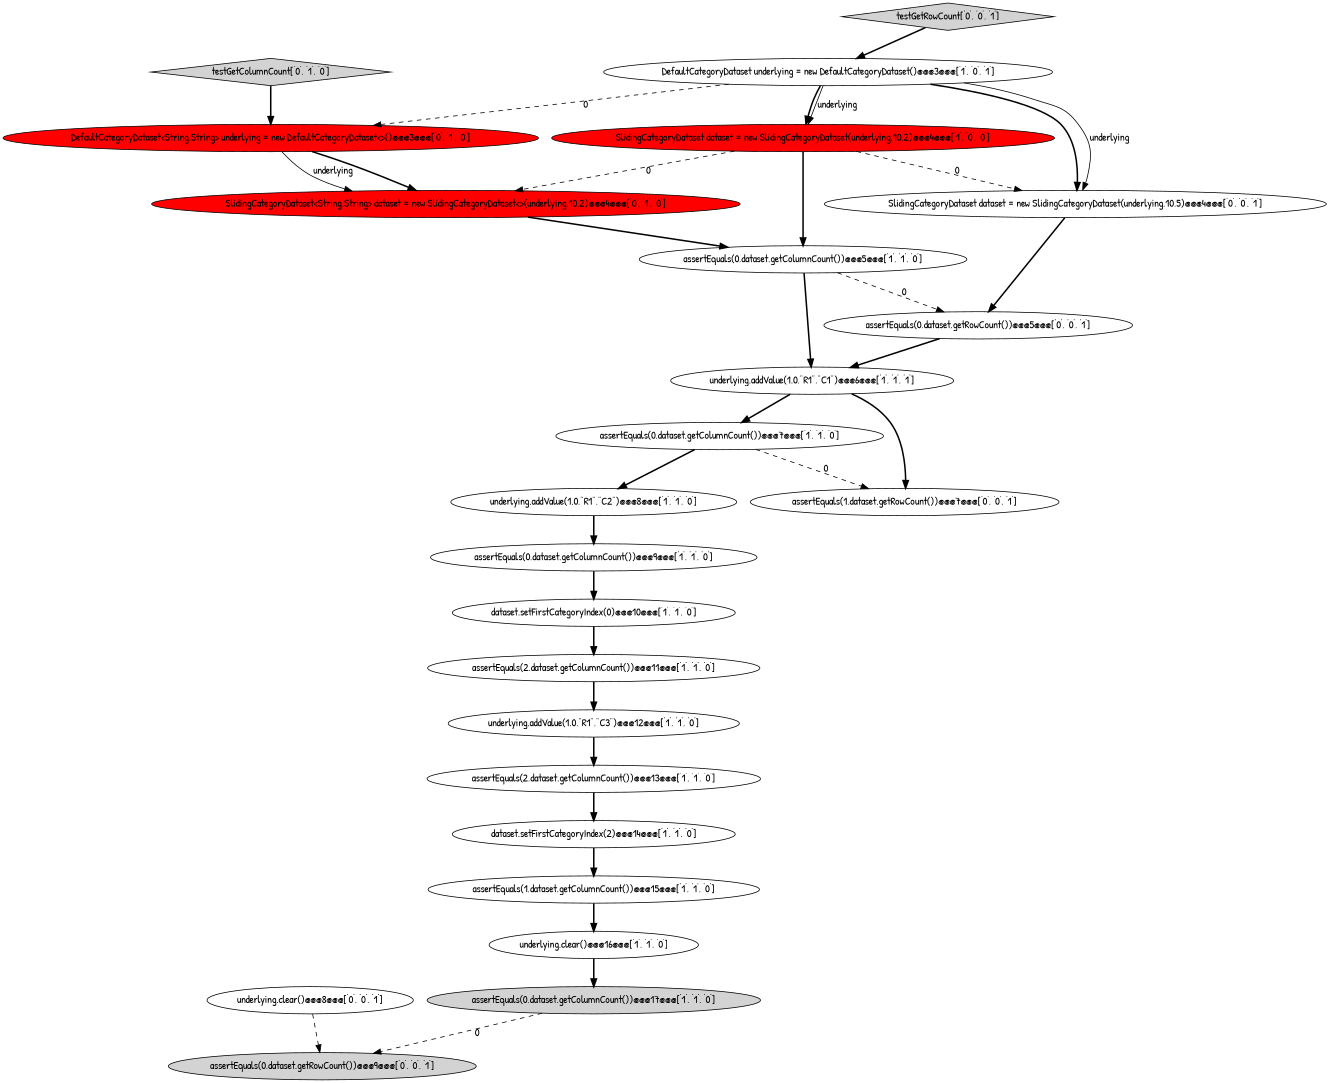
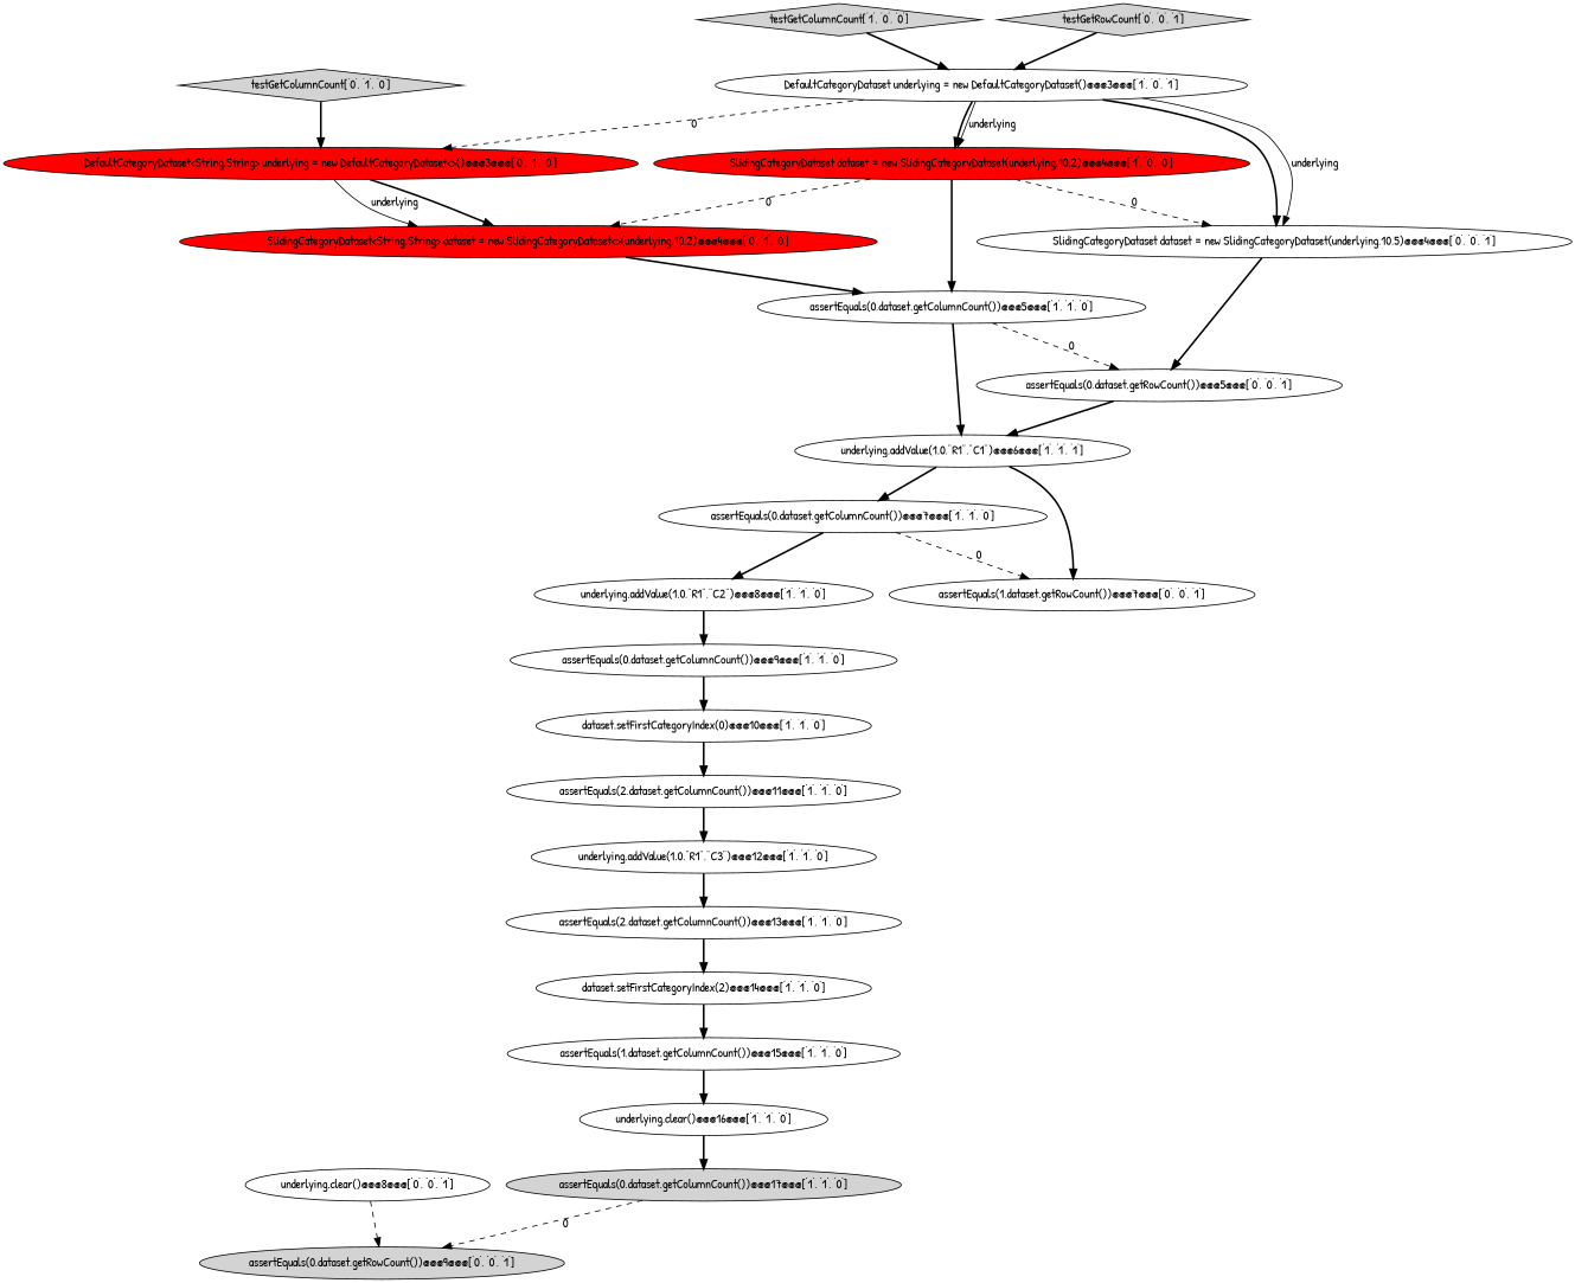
  digraph {
    fontname="Patrick Hand"
    node [fillcolor=white fontname="Patrick Hand" shape=ellipse style=filled]
    edge [fontname="Patrick Hand" style=bold]
    n1 [label="dataset.setFirstCategoryIndex(0)@@@10@@@['1', '1', '0']"]
    n2 [label="assertEquals(2,dataset.getColumnCount())@@@11@@@['1', '1', '0']"]
    n3 [label="underlying.addValue(1.0,\"R1\",\"C3\")@@@12@@@['1', '1', '0']"]
    n4 [fillcolor=lightgray label="testGetColumnCount['0', '1', '0']" shape=diamond]
    n5 [fillcolor=red label="DefaultCategoryDataset<String,String> underlying = new DefaultCategoryDataset<>()@@@3@@@['0', '1', '0']"]
    n6 [fillcolor=red label="SlidingCategoryDataset<String,String> dataset = new SlidingCategoryDataset<>(underlying,10,2)@@@4@@@['0', '1', '0']"]
    n7 [label="assertEquals(2,dataset.getColumnCount())@@@13@@@['1', '1', '0']"]
    n8 [label="dataset.setFirstCategoryIndex(2)@@@14@@@['1', '1', '0']"]
+   n9 [fillcolor=lightgray label="testGetColumnCount['1', '0', '0']" shape=diamond]
    n10 [label="DefaultCategoryDataset underlying = new DefaultCategoryDataset()@@@3@@@['1', '0', '1']"]
    n11 [fillcolor=red label="SlidingCategoryDataset dataset = new SlidingCategoryDataset(underlying,10,2)@@@4@@@['1', '0', '0']"]
    n12 [label="SlidingCategoryDataset dataset = new SlidingCategoryDataset(underlying,10,5)@@@4@@@['0', '0', '1']"]
    n13 [fillcolor=lightgray label="assertEquals(0,dataset.getColumnCount())@@@17@@@['1', '1', '0']"]
    n14 [fillcolor=lightgray label="assertEquals(0,dataset.getRowCount())@@@9@@@['0', '0', '1']"]
    n15 [label="assertEquals(0,dataset.getRowCount())@@@5@@@['0', '0', '1']"]
    n16 [label="underlying.addValue(1.0,\"R1\",\"C1\")@@@6@@@['1', '1', '1']"]
    n17 [label="assertEquals(0,dataset.getColumnCount())@@@7@@@['1', '1', '0']"]
    n18 [label="assertEquals(1,dataset.getRowCount())@@@7@@@['0', '0', '1']"]
    n19 [label="assertEquals(1,dataset.getColumnCount())@@@15@@@['1', '1', '0']"]
    n20 [label="underlying.clear()@@@16@@@['1', '1', '0']"]
    n21 [label="assertEquals(0,dataset.getColumnCount())@@@5@@@['1', '1', '0']"]
    n22 [label="underlying.addValue(1.0,\"R1\",\"C2\")@@@8@@@['1', '1', '0']"]
    n23 [label="assertEquals(0,dataset.getColumnCount())@@@9@@@['1', '1', '0']"]
    n24 [fillcolor=lightgray label="testGetRowCount['0', '0', '1']" shape=diamond]
    n25 [label="underlying.clear()@@@8@@@['0', '0', '1']"]
    n1 -> n2
    n2 -> n3
    n3 -> n7
    n4 -> n5
    n5 -> n6 [label=underlying style=solid]
    n5 -> n6
    n6 -> n21
    n7 -> n8
    n8 -> n19
+   n9 -> n10
    n10 -> n5 [label=0 style=dashed]
    n10 -> n11
    n10 -> n11 [label=underlying style=solid]
    n10 -> n12
    n10 -> n12 [label=underlying style=solid]
    n11 -> n6 [label=0 style=dashed]
    n11 -> n12 [label=0 style=dashed]
    n11 -> n21
    n12 -> n15
    n13 -> n14 [label=0 style=dashed]
    n15 -> n16
    n16 -> n17
    n16 -> n18
    n17 -> n18 [label=0 style=dashed]
    n17 -> n22
    n19 -> n20
    n20 -> n13
    n21 -> n15 [label=0 style=dashed]
    n21 -> n16
    n22 -> n23
    n23 -> n1
    n24 -> n10
    n25 -> n14 [style=dashed]
  }
